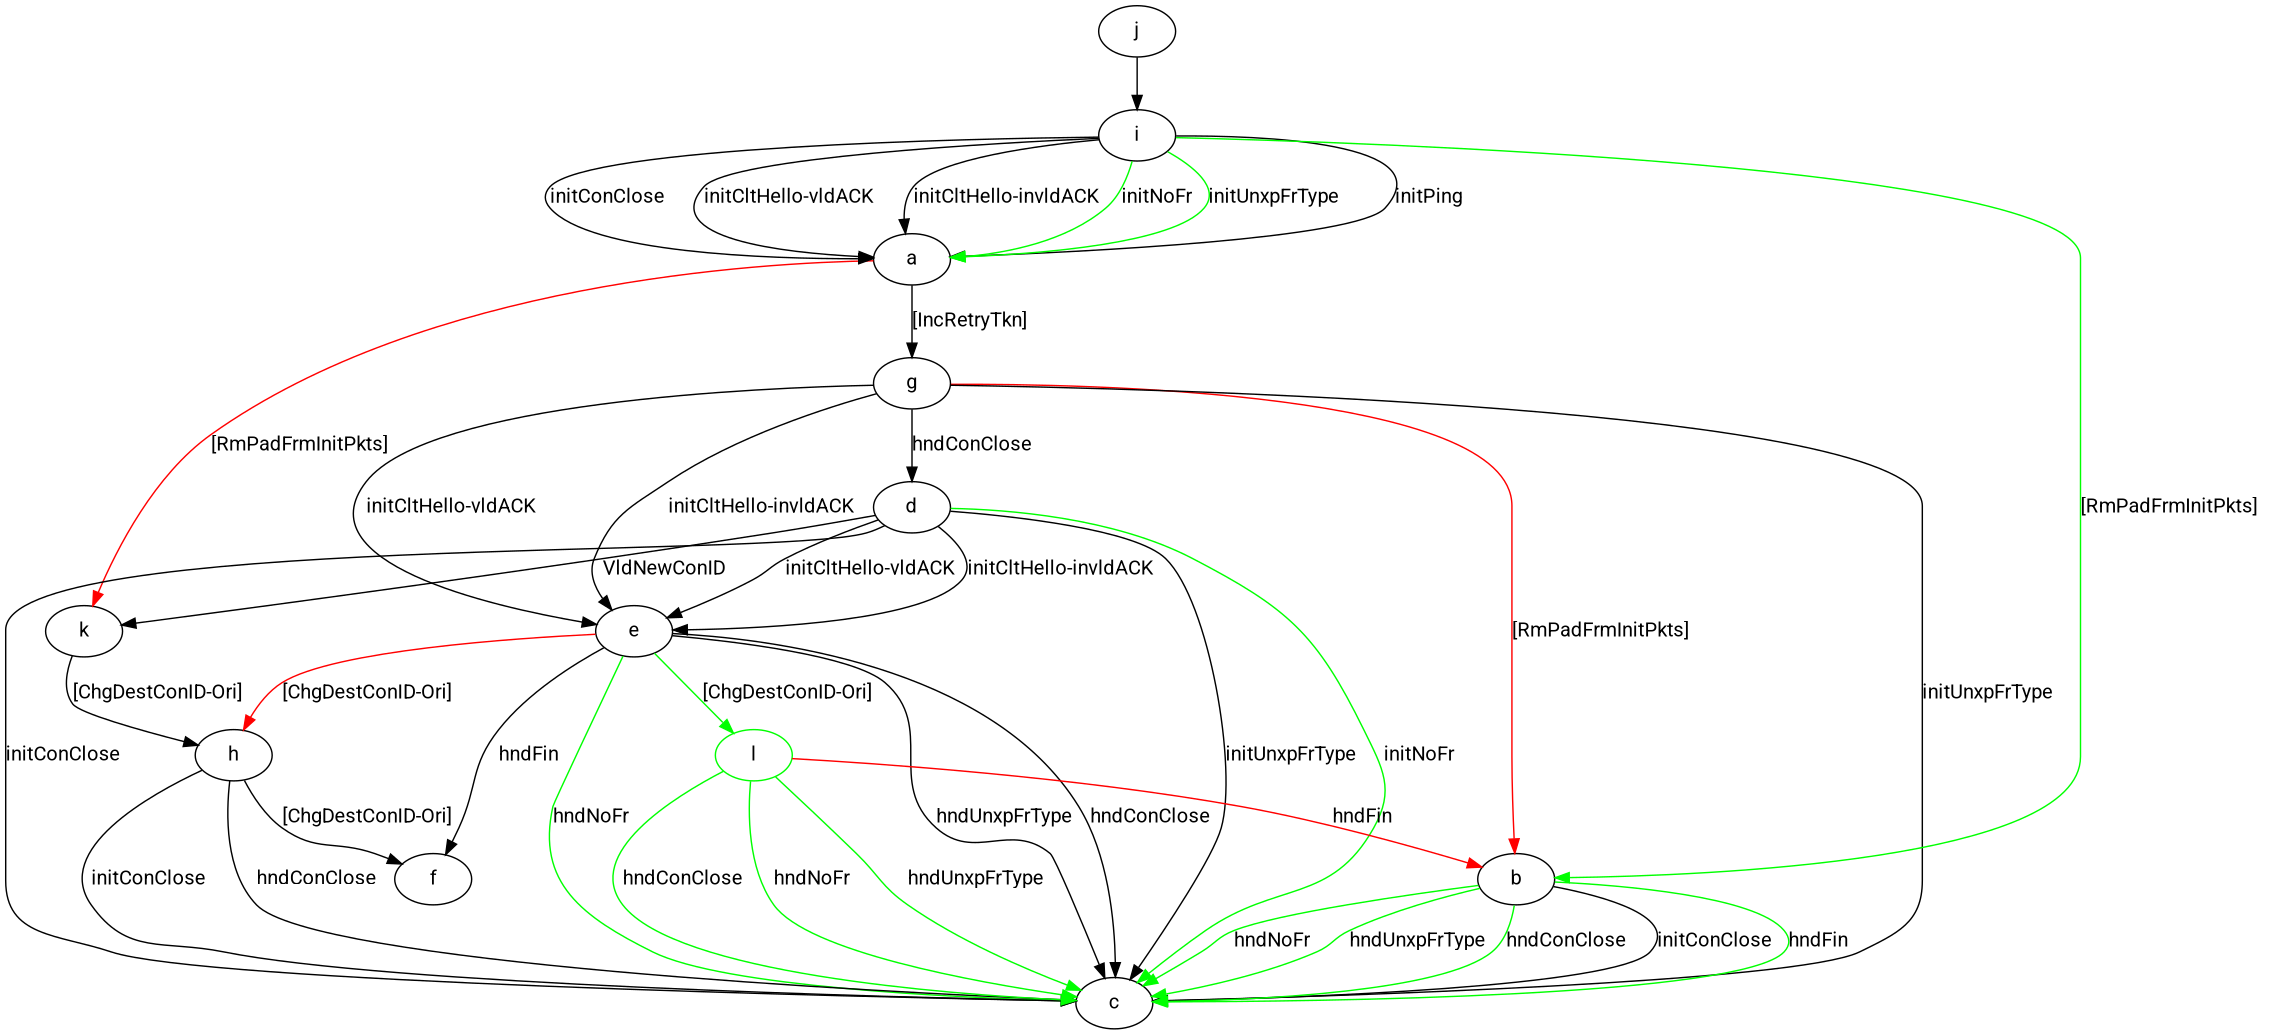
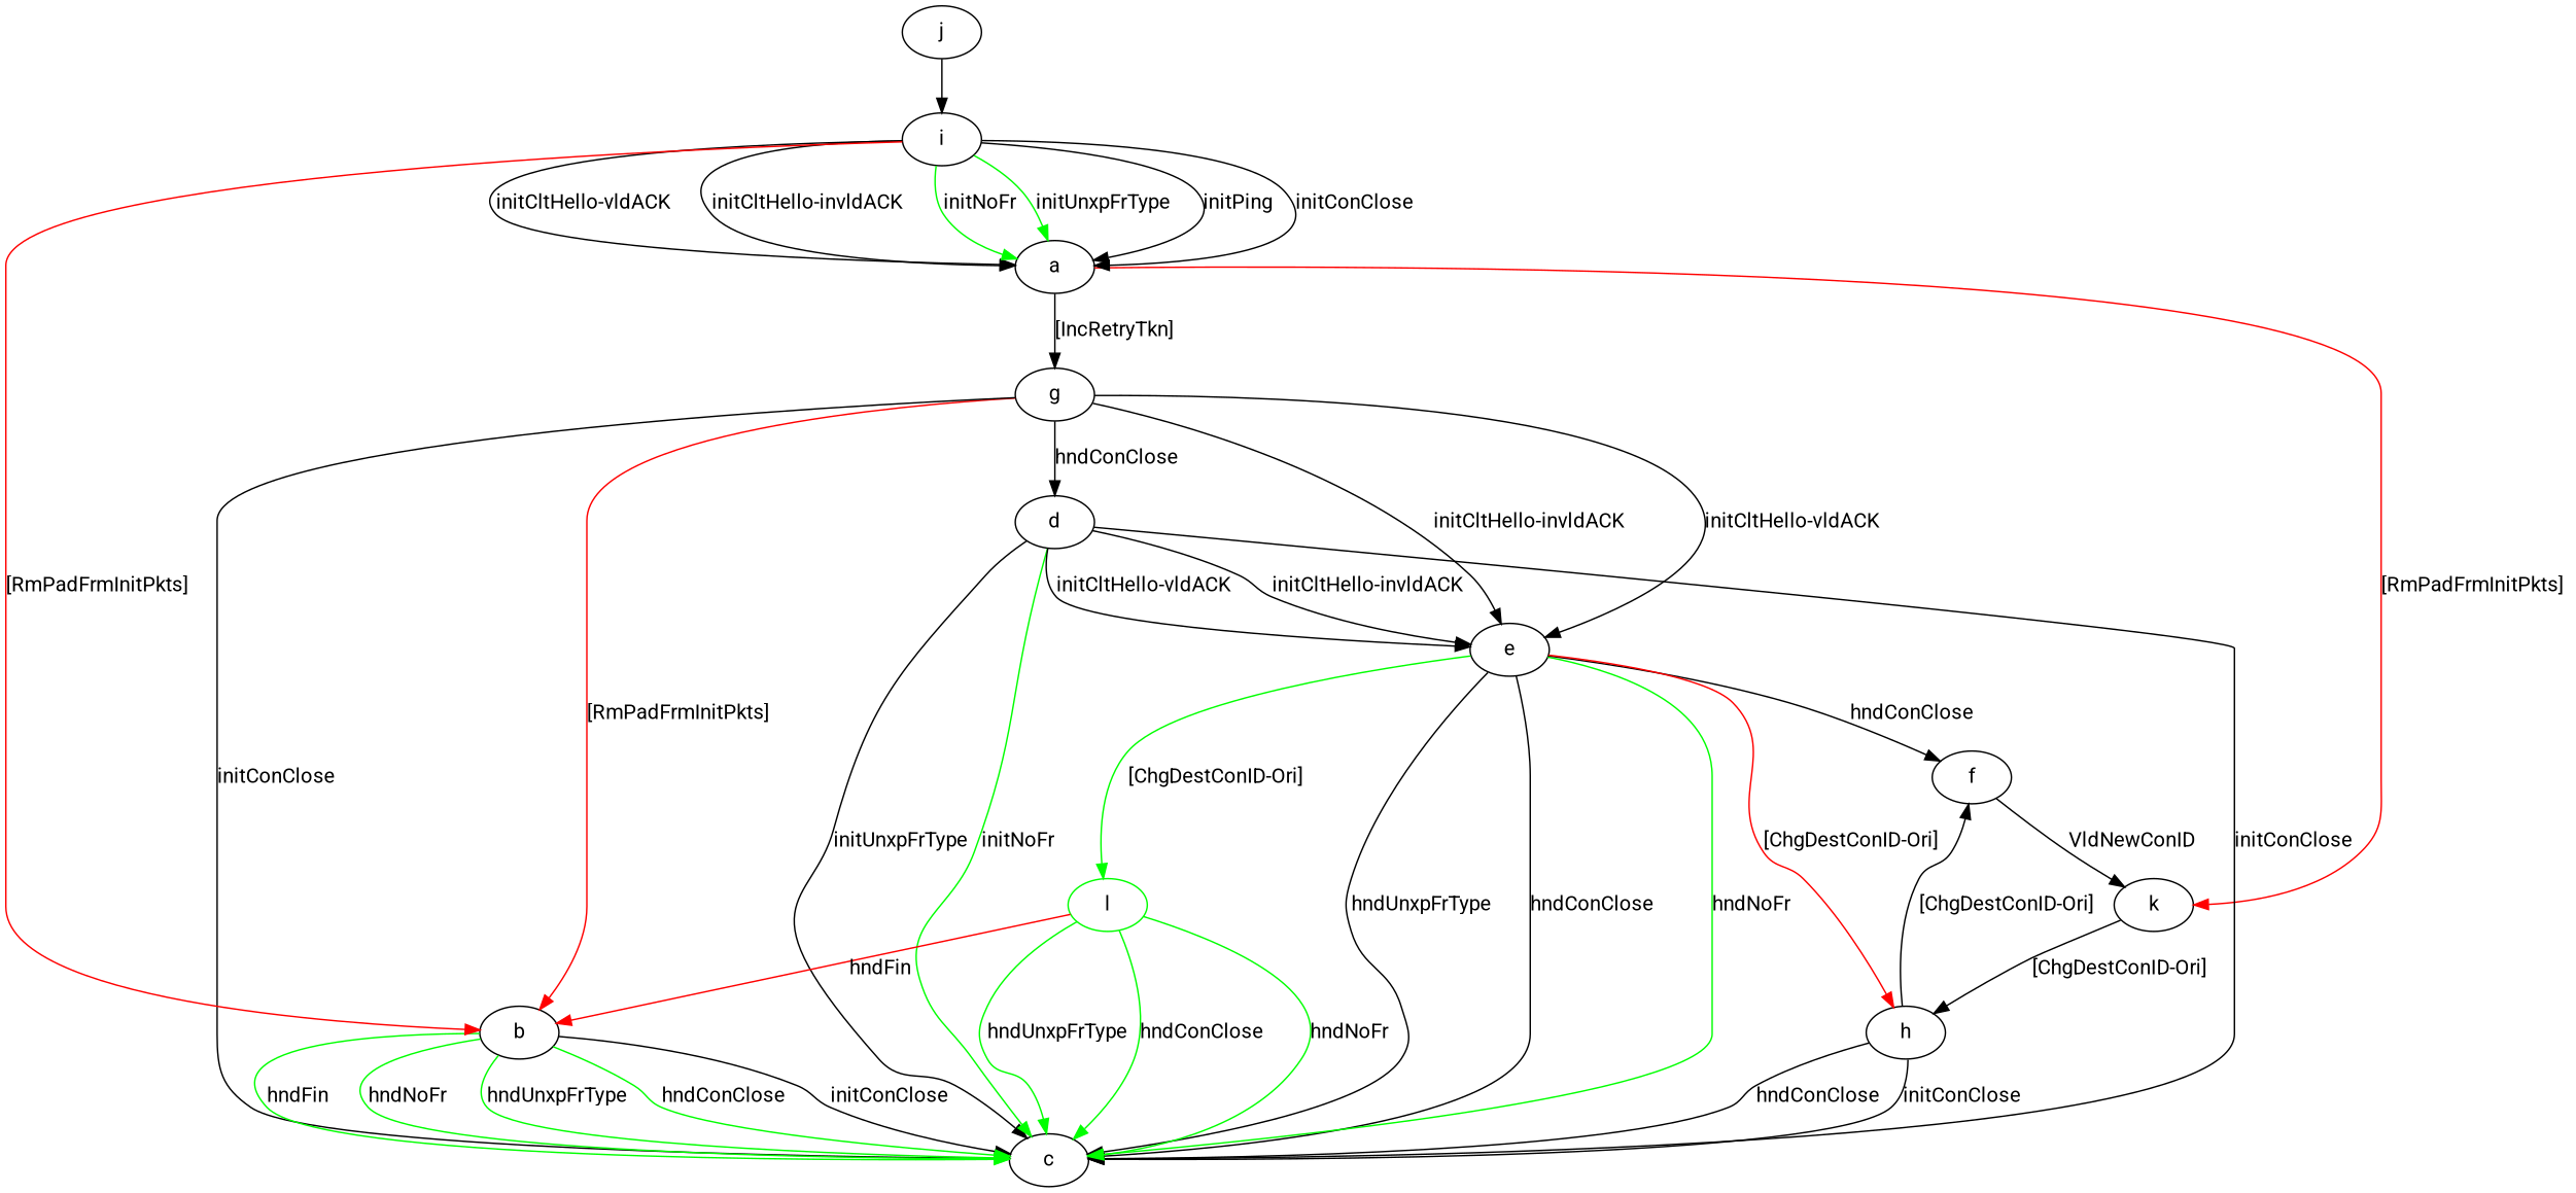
  digraph {
    fontname=Roboto
    node [fontname=Roboto]
    edge [fontname=Roboto]
    a
    g
    k
    b
    c
    d
    e
    f
    h
    l [color=green]
    i
    j
    a -> g [label="[IncRetryTkn] "]
    a -> k [color=red label="[RmPadFrmInitPkts] "]
    g -> b [color=red label="[RmPadFrmInitPkts] "]
-   g -> c [label="initUnxpFrType "]
+   g -> c [label="initConClose "]
    g -> d [label="hndConClose "]
    g -> e [label="initCltHello-vldACK "]
    g -> e [label="initCltHello-invldACK "]
    k -> h [label="[ChgDestConID-Ori] "]
    b -> c [label="initConClose "]
    b -> c [color=green label="hndFin "]
    b -> c [color=green label="hndNoFr "]
    b -> c [color=green label="hndUnxpFrType "]
    b -> c [color=green label="hndConClose "]
    d -> c [label="initConClose "]
    d -> c [label="initUnxpFrType "]
    d -> c [color=green label="initNoFr "]
    d -> e [label="initCltHello-vldACK "]
    d -> e [label="initCltHello-invldACK "]
    e -> c [label="hndUnxpFrType "]
    e -> c [label="hndConClose "]
    e -> c [color=green label="hndNoFr "]
-   e -> f [label="hndFin "]
+   e -> f [label="hndConClose "]
    e -> h [color=red label="[ChgDestConID-Ori] "]
    e -> l [color=green label="[ChgDestConID-Ori] "]
-   d -> k [label="VldNewConID "]
+   f -> k [label="VldNewConID "]
    h -> c [label="initConClose "]
    h -> c [label="hndConClose "]
    h -> f [label="[ChgDestConID-Ori] "]
    l -> b [color=red label="hndFin "]
    l -> c [color=green label="hndNoFr "]
    l -> c [color=green label="hndUnxpFrType "]
    l -> c [color=green label="hndConClose "]
    i -> a [label="initPing "]
    i -> a [label="initConClose "]
    i -> a [label="initCltHello-vldACK "]
    i -> a [label="initCltHello-invldACK "]
    i -> a [color=green label="initNoFr "]
    i -> a [color=green label="initUnxpFrType "]
-   i -> b [color=green label="[RmPadFrmInitPkts] "]
+   i -> b [color=red label="[RmPadFrmInitPkts] "]
    j -> i
  }
